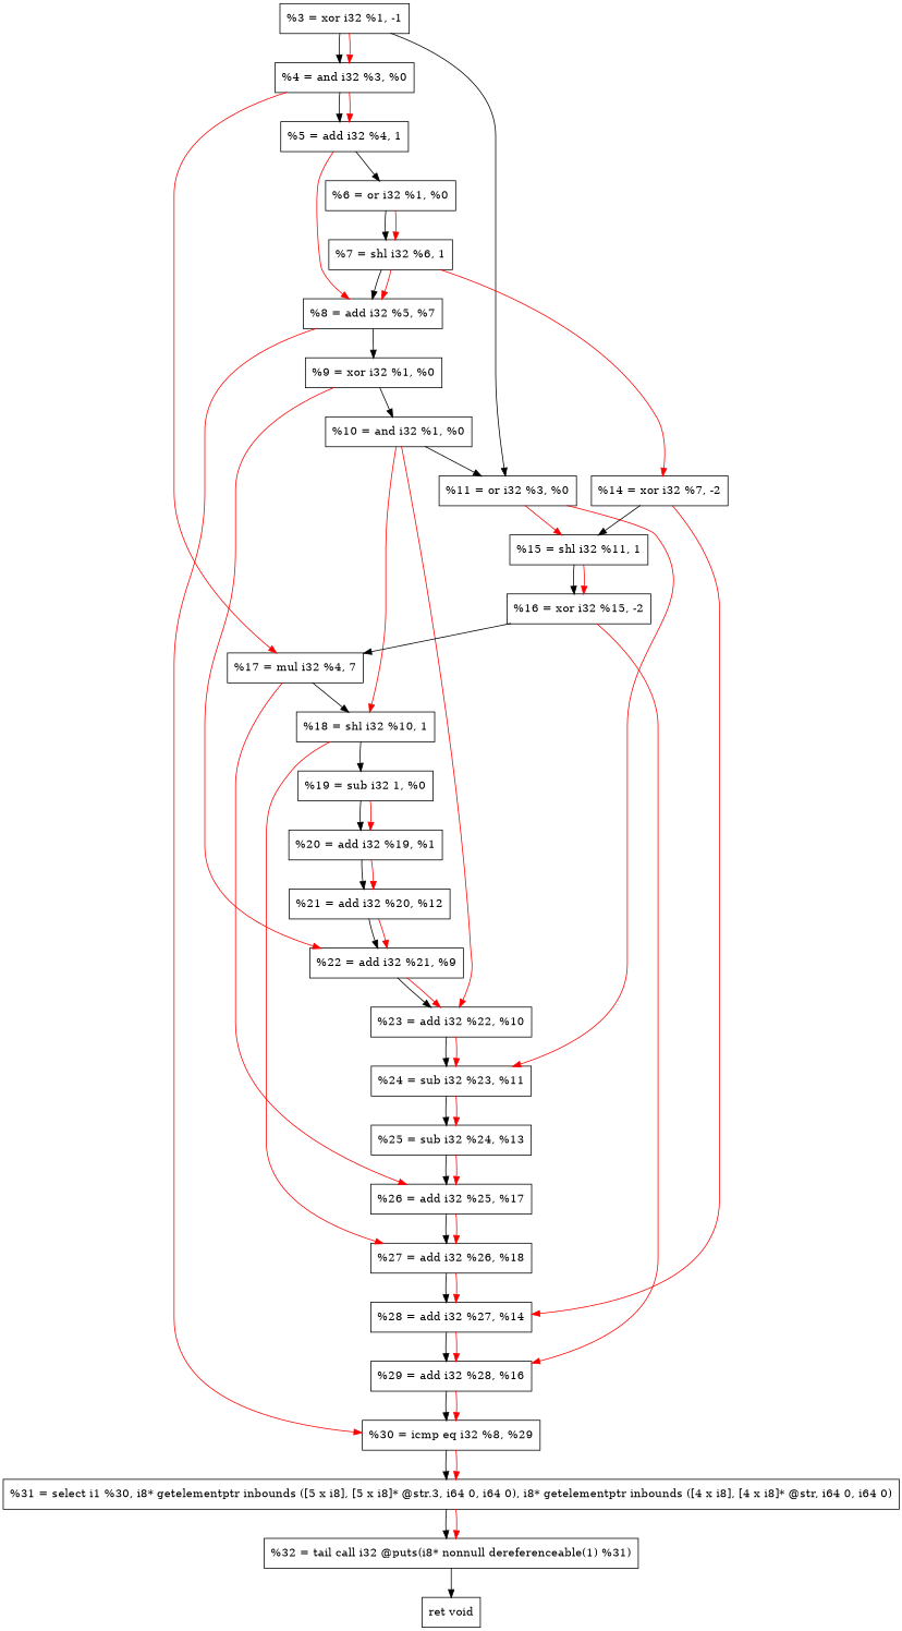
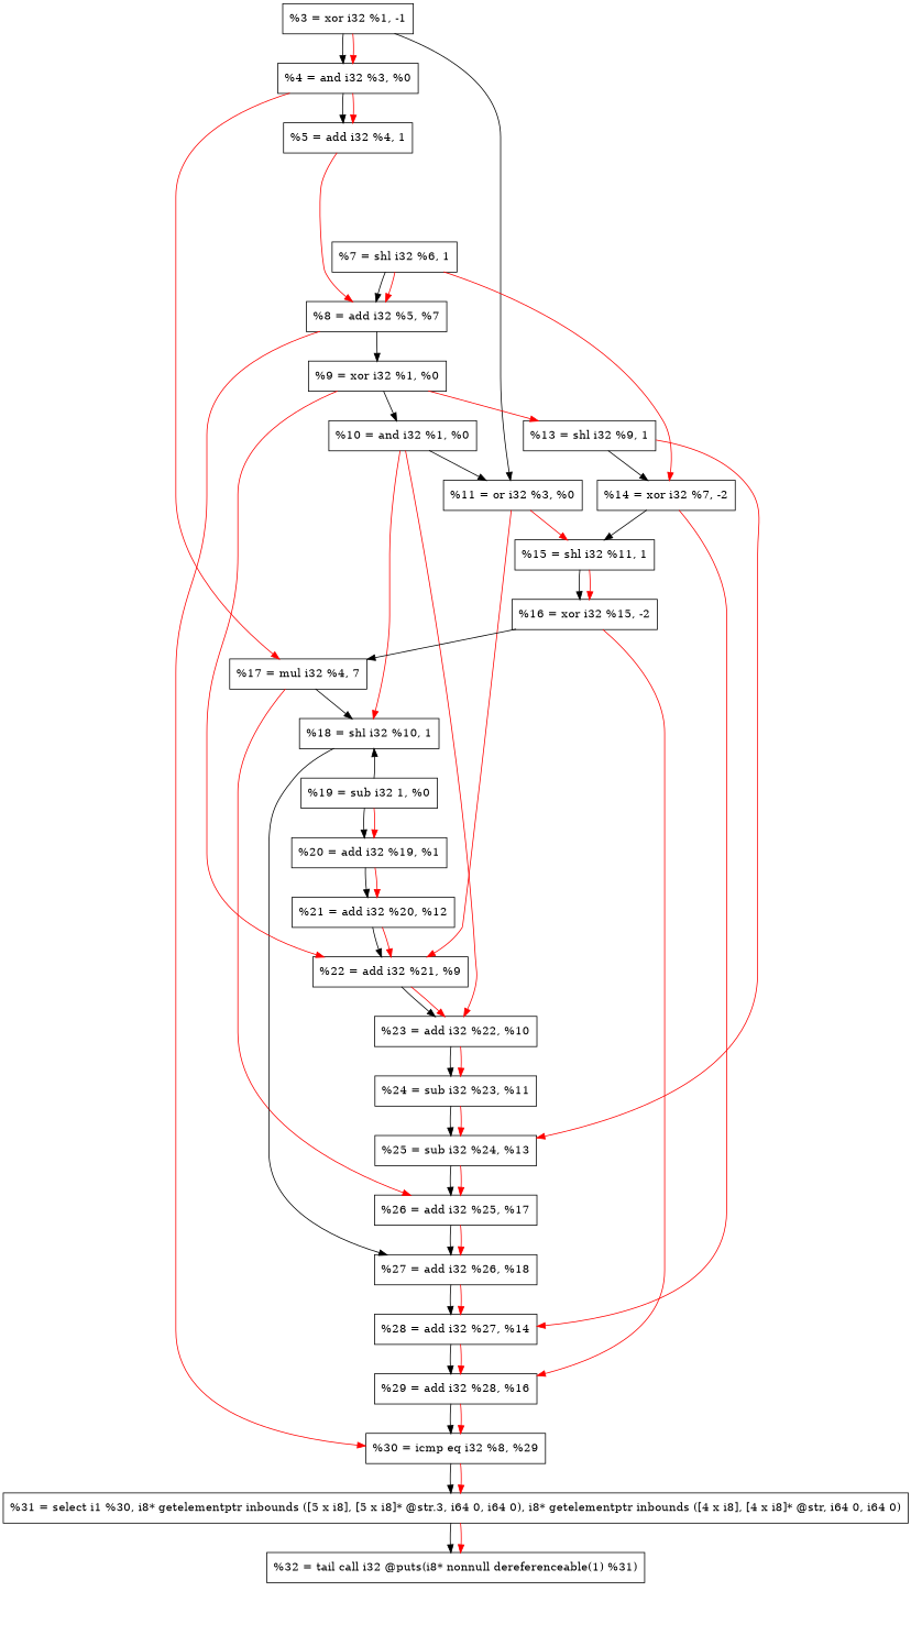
  digraph {
    node [shape=record]
    edge [color=red]
    n1 [label="  %3 = xor i32 %1, -1"]
    n2 [label="  %4 = and i32 %3, %0"]
    n3 [label="  %11 = or i32 %3, %0"]
    n4 [label="  %5 = add i32 %4, 1"]
    n5 [label="  %17 = mul i32 %4, 7"]
    n6 [label="  %15 = shl i32 %11, 1"]
    n7 [label="  %24 = sub i32 %23, %11"]
-   n8 [label="  %6 = or i32 %1, %0"]
    n9 [label="  %8 = add i32 %5, %7"]
    n10 [label="  %18 = shl i32 %10, 1"]
    n11 [label="  %26 = add i32 %25, %17"]
    n12 [label="  %7 = shl i32 %6, 1"]
    n13 [label="  %9 = xor i32 %1, %0"]
    n14 [label="  %30 = icmp eq i32 %8, %29"]
    n15 [label="  %14 = xor i32 %7, -2"]
    n16 [label="  %28 = add i32 %27, %14"]
    n17 [label="  %10 = and i32 %1, %0"]
+   n18 [label="  %13 = shl i32 %9, 1"]
    n19 [label="  %22 = add i32 %21, %9"]
    n20 [label="  %31 = select i1 %30, i8* getelementptr inbounds ([5 x i8], [5 x i8]* @str.3, i64 0, i64 0), i8* getelementptr inbounds ([4 x i8], [4 x i8]* @str, i64 0, i64 0)"]
    n21 [label="  %23 = add i32 %22, %10"]
    n22 [label="  %25 = sub i32 %24, %13"]
    n23 [label="  %19 = sub i32 1, %0"]
    n24 [label="  %27 = add i32 %26, %18"]
    n25 [label="  %16 = xor i32 %15, -2"]
    n26 [label="  %21 = add i32 %20, %12"]
    n27 [label="  %29 = add i32 %28, %16"]
    n28 [label="  %20 = add i32 %19, %1"]
    n29 [label="  %32 = tail call i32 @puts(i8* nonnull dereferenceable(1) %31)"]
-   n30 [label="  ret void"]
    n1 -> n2 [color=""]
    n1 -> n2
    n1 -> n3 [color=black]
    n2 -> n4 [color=""]
    n2 -> n4
    n2 -> n5
    n3 -> n6
-   n3 -> n7
-   n4 -> n8 [color=""]
+   n3 -> n19
    n4 -> n9
    n5 -> n10 [color=""]
    n5 -> n11
    n6 -> n25 [color=""]
    n6 -> n25
    n7 -> n22 [color=""]
    n7 -> n22
-   n8 -> n12 [color=""]
-   n8 -> n12
    n9 -> n13 [color=""]
    n9 -> n14
-   n10 -> n23 [color=""]
-   n10 -> n24
+   n23 -> n10 [color=""]
+   n10 -> n24 [color=black]
    n11 -> n24 [color=""]
    n11 -> n24
    n12 -> n9 [color=""]
    n12 -> n9
    n12 -> n15
    n13 -> n17 [color=""]
+   n13 -> n18
    n13 -> n19
    n14 -> n20 [color=""]
    n14 -> n20
    n15 -> n6 [color=""]
    n15 -> n16
    n16 -> n27 [color=""]
    n16 -> n27
    n17 -> n3 [color=""]
    n17 -> n10
    n17 -> n21
+   n18 -> n15 [color=""]
+   n18 -> n22
    n19 -> n21 [color=""]
    n19 -> n21
    n20 -> n29 [color=""]
    n20 -> n29
    n21 -> n7 [color=""]
    n21 -> n7
    n22 -> n11 [color=""]
    n22 -> n11
    n23 -> n28 [color=""]
    n23 -> n28
    n24 -> n16 [color=""]
    n24 -> n16
    n25 -> n5 [color=""]
    n25 -> n27
    n26 -> n19 [color=""]
    n26 -> n19
    n27 -> n14 [color=""]
    n27 -> n14
    n28 -> n26 [color=""]
    n28 -> n26
-   n29 -> n30 [color=""]
  }
